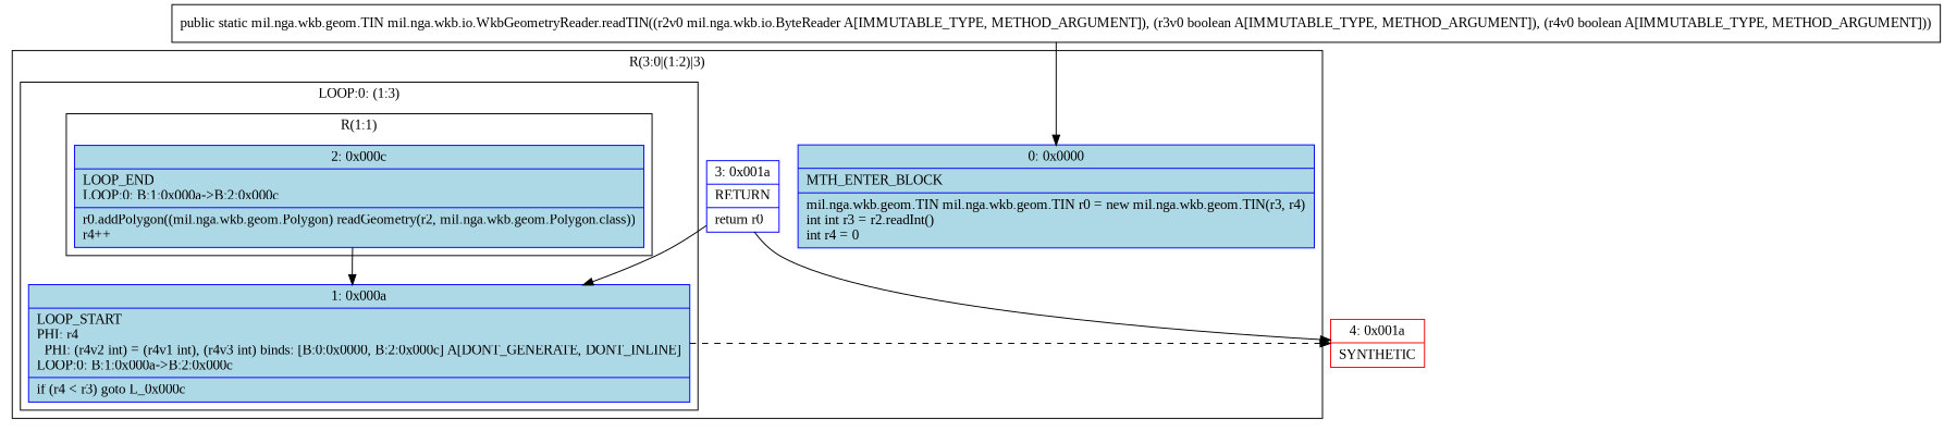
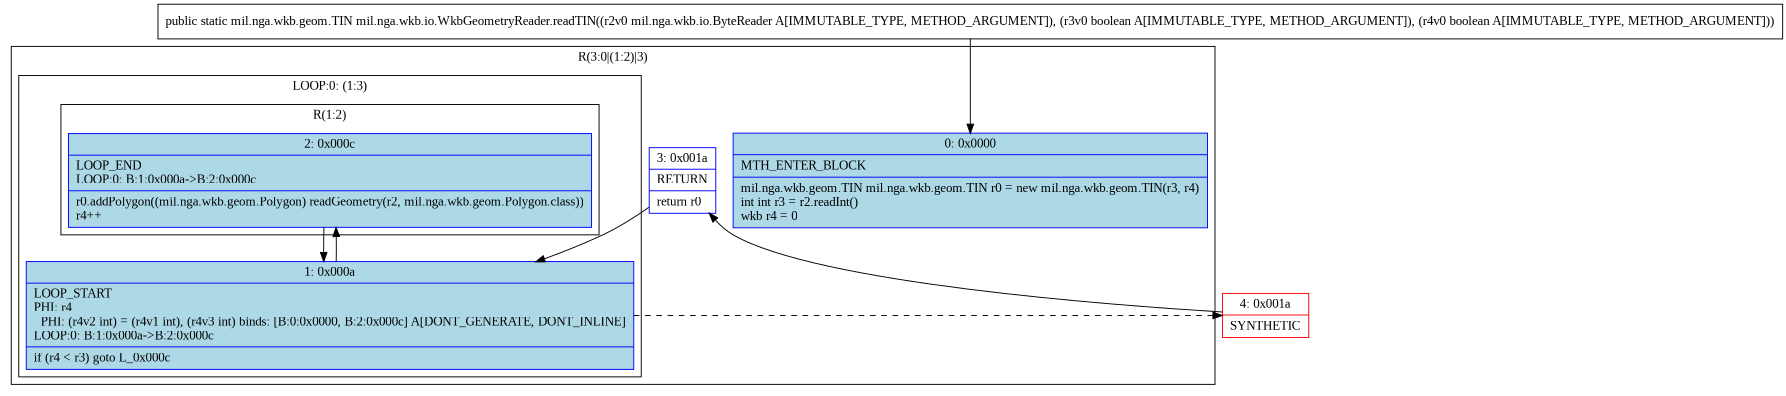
  digraph {
    fontname="Liberation Serif"
    node [color=blue fillcolor=lightblue fontname="Liberation Serif" shape=record style=filled]
    edge [fontname="Liberation Serif"]
    n1 [label="{2\:\ 0x000c|LOOP_END\lLOOP:0: B:1:0x000a\-\>B:2:0x000c\l|r0.addPolygon((mil.nga.wkb.geom.Polygon) readGeometry(r2, mil.nga.wkb.geom.Polygon.class))\lr4++\l}"]
    n2 [label="{1\:\ 0x000a|LOOP_START\lPHI: r4 \l  PHI: (r4v2 int) = (r4v1 int), (r4v3 int) binds: [B:0:0x0000, B:2:0x000c] A[DONT_GENERATE, DONT_INLINE]\lLOOP:0: B:1:0x000a\-\>B:2:0x000c\l|if (r4 \< r3) goto L_0x000c\l}"]
-   n3 [label="{0\:\ 0x0000|MTH_ENTER_BLOCK\l|mil.nga.wkb.geom.TIN mil.nga.wkb.geom.TIN r0 = new mil.nga.wkb.geom.TIN(r3, r4)\lint int r3 = r2.readInt()\lint r4 = 0\l}"]
+   n3 [label="{0\:\ 0x0000|MTH_ENTER_BLOCK\l|mil.nga.wkb.geom.TIN mil.nga.wkb.geom.TIN r0 = new mil.nga.wkb.geom.TIN(r3, r4)\lint int r3 = r2.readInt()\lwkb r4 = 0\l}"]
    n4 [fillcolor=white label="{3\:\ 0x001a|RETURN\l|return r0\l}"]
    n5 [color=red fillcolor=white label="{4\:\ 0x001a|SYNTHETIC\l}"]
    n6 [fillcolor=white label="{public static mil.nga.wkb.geom.TIN mil.nga.wkb.io.WkbGeometryReader.readTIN((r2v0 mil.nga.wkb.io.ByteReader A[IMMUTABLE_TYPE, METHOD_ARGUMENT]), (r3v0 boolean A[IMMUTABLE_TYPE, METHOD_ARGUMENT]), (r4v0 boolean A[IMMUTABLE_TYPE, METHOD_ARGUMENT])) }" color=""]
    subgraph cluster_1 {
      label="R(3:0|(1:2)|3)"
      n3
      n4
      subgraph cluster_2 {
        label="LOOP:0: (1:3)"
        n2
        subgraph cluster_3 {
-         label="R(1:1)"
+         label="R(1:2)"
          n1
        }
      }
    }
    n1 -> n2
+   n2 -> n1
    n2 -> n5 [style=dashed]
    n4 -> n2
-   n4 -> n5
+   n5 -> n4
    n6 -> n3
  }
